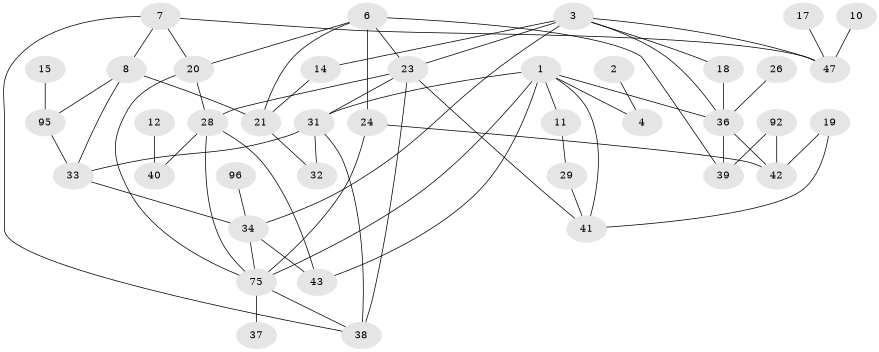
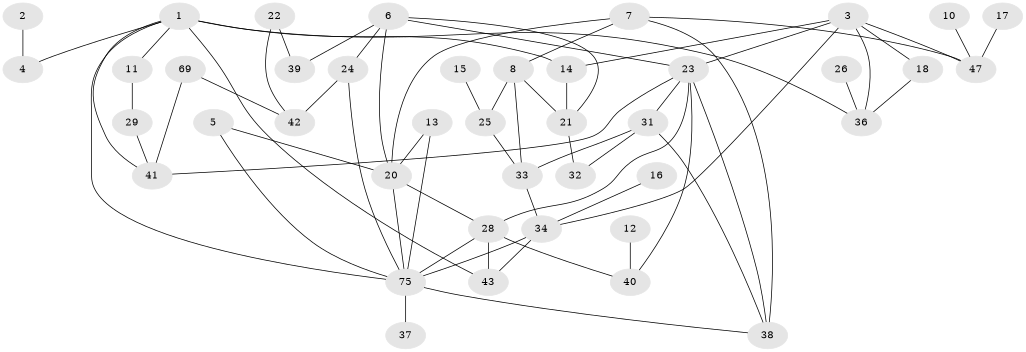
  graph {
    node [color=gray90 style=filled]
    edge [weight=1.0]
    1
    4
    11
    31
    n5 [label=75]
    36
    41
    43
    29
    38
    33
    32
    37
    39
    42
    2
    3
    14
    18
    23
    n21 [label=47]
    34
    21
    40
    28
+   5
    20
    6
    24
    7
    8
-   25 [label=95]
+   25
    10
    12
+   13
    15
-   16 [label=96]
+   16
    17
-   19
-   22 [label=92]
+   19 [label=69]
+   22
    26
    1 -- 4
    1 -- 11
-   1 -- 31 [weight=2.0]
+   1 -- 14 [weight=2.0]
    1 -- n5
    1 -- 36
    1 -- 41
    1 -- 43
    11 -- 29
    31 -- 38
    31 -- 33
    31 -- 32
    n5 -- 38
    n5 -- 37
-   36 -- 39
-   36 -- 42
    29 -- 41
    33 -- 34
    2 -- 4
    3 -- 36
    3 -- 14
    3 -- 18
    3 -- 23
    3 -- n21
    3 -- 34
    14 -- 21
    18 -- 36
    23 -- 31
    23 -- 41
    23 -- 38
+   23 -- 40
    23 -- 28
    34 -- n5
    34 -- 43
    21 -- 32
    28 -- n5
    28 -- 43
    28 -- 40
+   5 -- n5
+   5 -- 20
    20 -- n5
    20 -- 28
    6 -- 39
    6 -- 23
    6 -- 21
    6 -- 20
    6 -- 24
    24 -- n5
    24 -- 42
    7 -- 38
    7 -- n21
    7 -- 20
    7 -- 8
    8 -- 33
    8 -- 21
    8 -- 25
    25 -- 33
    10 -- n21
    12 -- 40
+   13 -- n5
+   13 -- 20
    15 -- 25
    16 -- 34
    17 -- n21
    19 -- 41
    19 -- 42
    22 -- 39
    22 -- 42
    26 -- 36
  }
